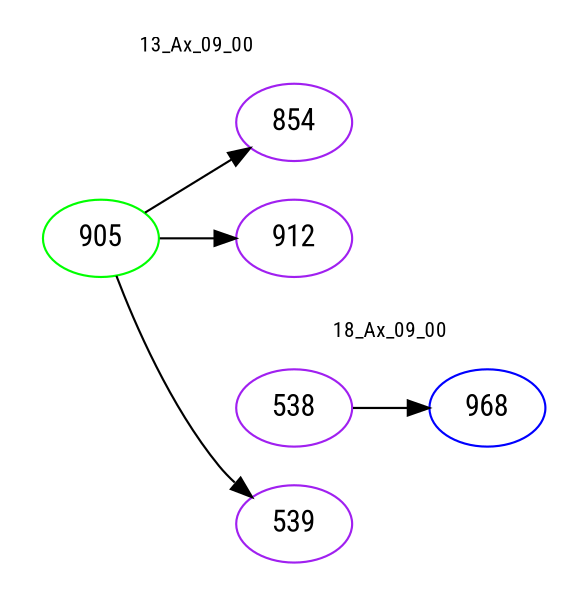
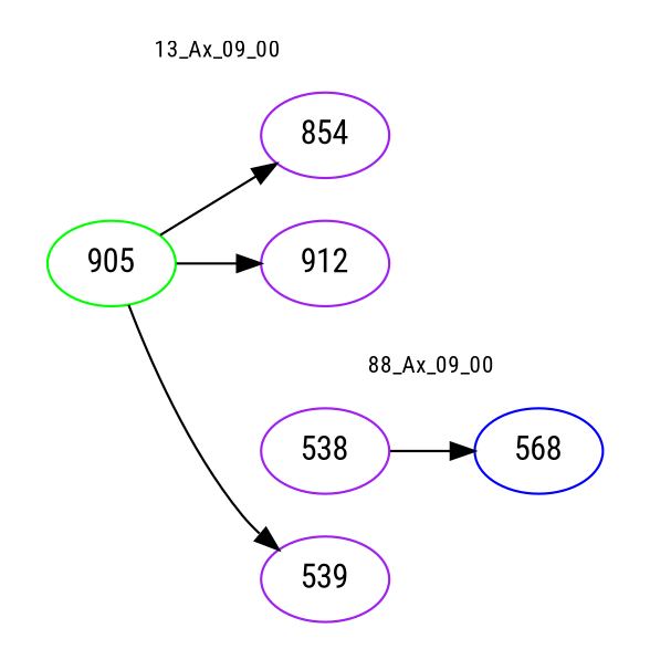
  digraph {
    fontname="Roboto Condensed"
    rankdir=LR
    node [color=purple fontname="Roboto Condensed"]
    edge [color=black fontname="Roboto Condensed"]
    n1 [label=538]
-   n2 [color=blue label=968]
+   n2 [color=blue label=568]
    n3 [label=539]
    n4 [color=green label=905]
    n5 [label=912]
    n6 [label=854]
    subgraph cluster_1 {
      color=white
      fontsize=10
-     label="18_Ax_09_00"
+     label="88_Ax_09_00"
      n1
      n2
      n3
    }
    subgraph cluster_2 {
      color=white
      fontsize=10
      label="13_Ax_09_00"
      n4
      n5
      n6
    }
    n1 -> n2
    n4 -> n3
    n4 -> n5
    n4 -> n6
  }
